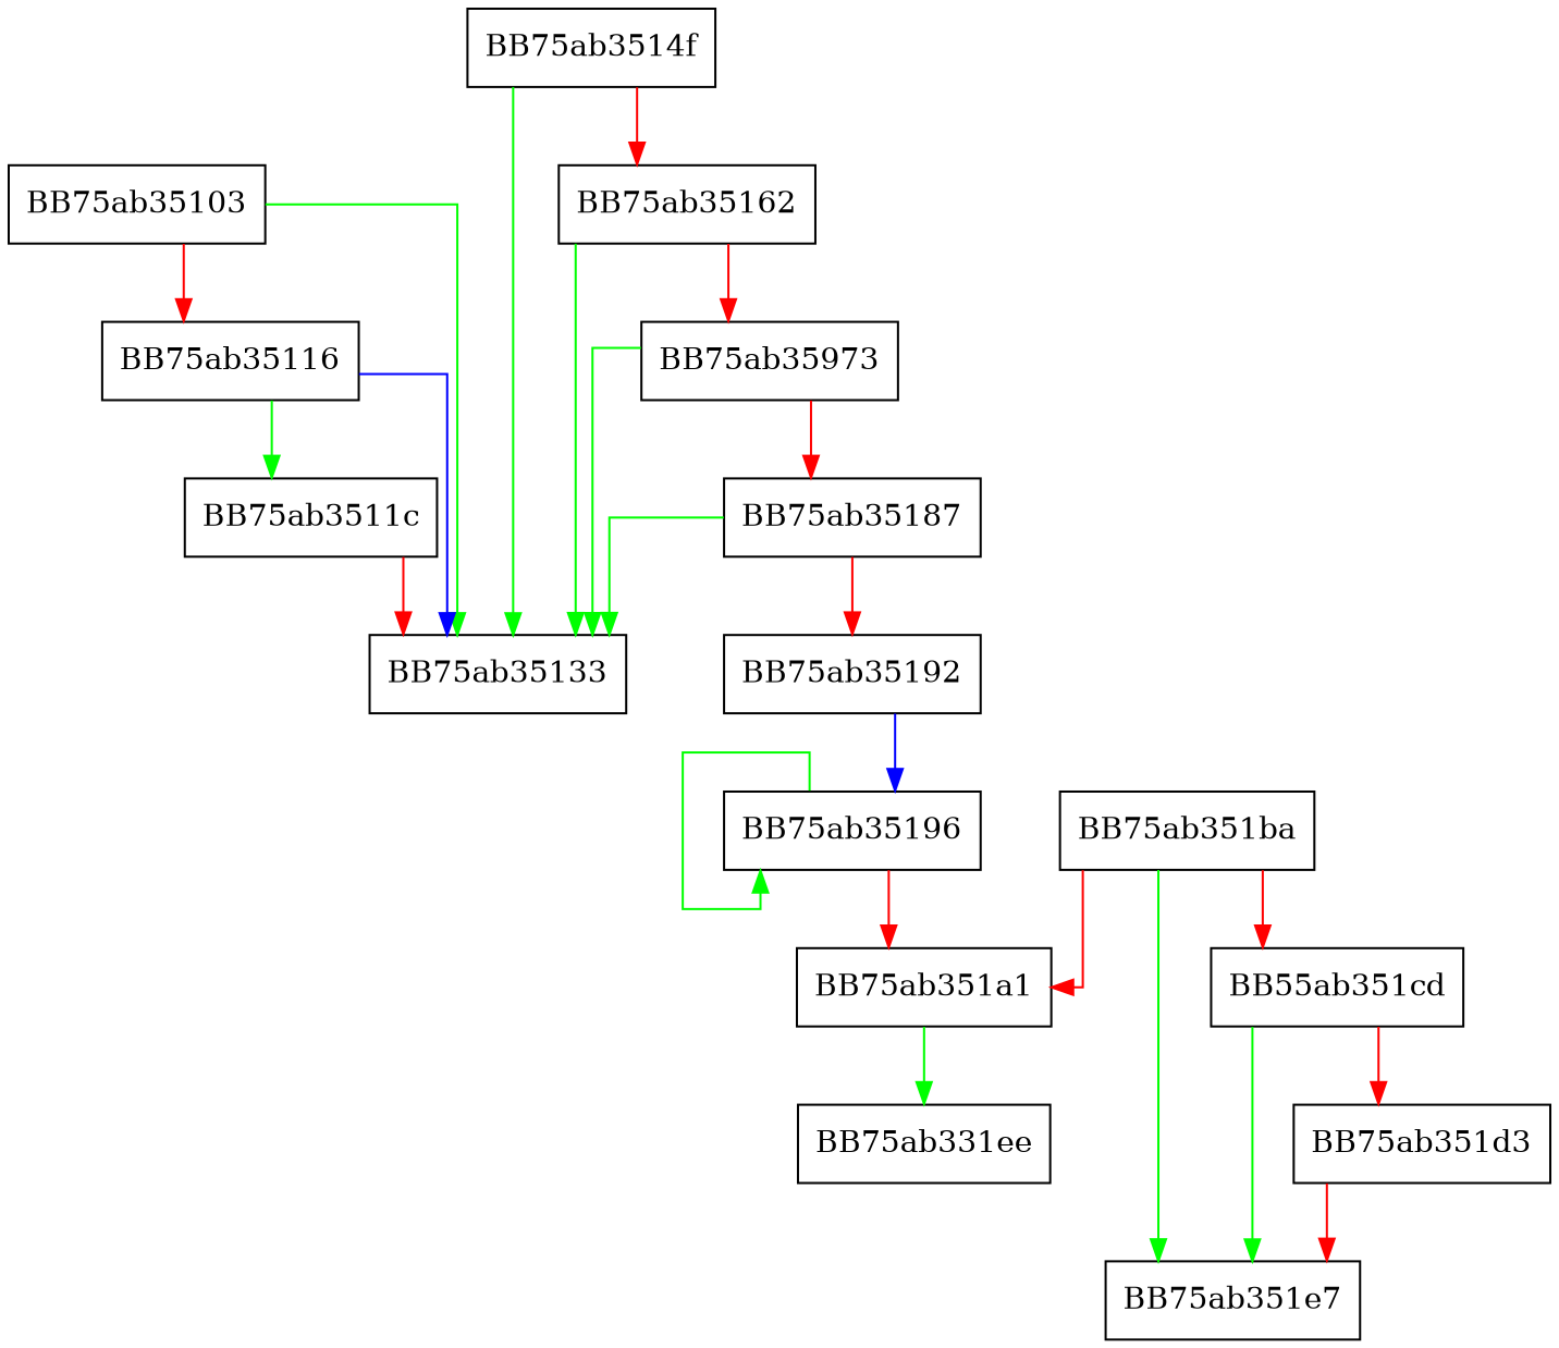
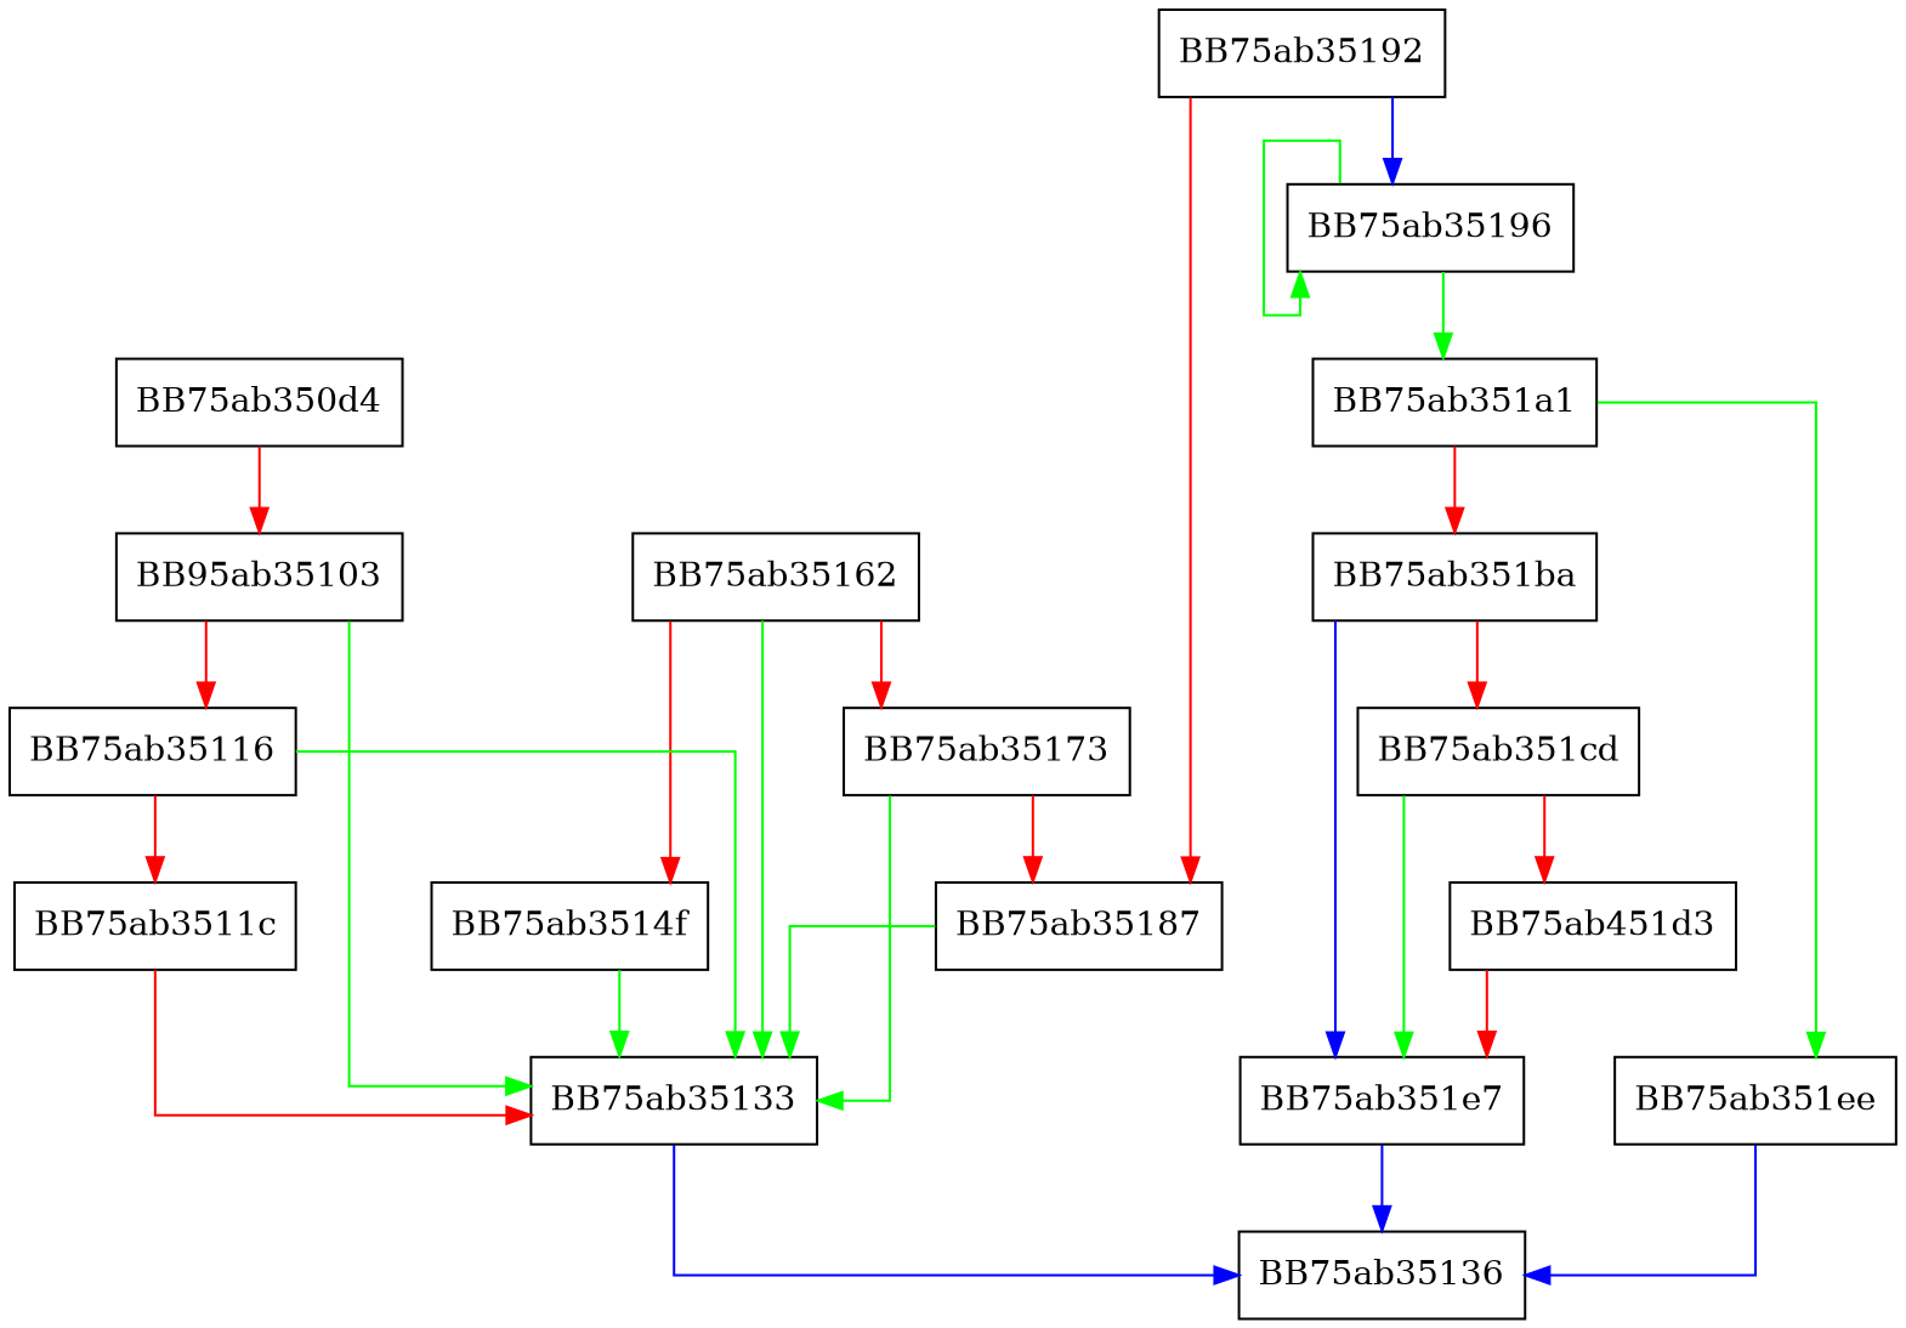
  digraph {
    splines=ortho
    node [shape=box]
    edge [color=red]
-   BB75ab35103
+   BB75ab350d4
+   BB75ab35103 [label=BB95ab35103]
    BB75ab3514f
    BB75ab35133
    BB75ab35162
    BB75ab35116
-   BB75ab35173 [label=BB75ab35973]
+   BB75ab35136
+   BB75ab35173
    BB75ab3511c
    BB75ab35187
    BB75ab35192
    BB75ab35196
    BB75ab351a1
-   BB75ab351ee [label=BB75ab331ee]
+   BB75ab351ee
    BB75ab351ba
    BB75ab351e7
-   BB75ab351cd [label=BB55ab351cd]
-   BB75ab351d3
+   BB75ab351cd
+   BB75ab351d3 [label=BB75ab451d3]
+   BB75ab350d4 -> BB75ab35103
    BB75ab35103 -> BB75ab35133 [color=green]
    BB75ab35103 -> BB75ab35116
    BB75ab3514f -> BB75ab35133 [color=green]
-   BB75ab3514f -> BB75ab35162
+   BB75ab35162 -> BB75ab3514f
+   BB75ab35133 -> BB75ab35136 [color=blue]
    BB75ab35162 -> BB75ab35133 [color=green]
    BB75ab35162 -> BB75ab35173
-   BB75ab35116 -> BB75ab35133 [color=blue]
-   BB75ab35116 -> BB75ab3511c [color=green]
+   BB75ab35116 -> BB75ab35133 [color=green]
+   BB75ab35116 -> BB75ab3511c
    BB75ab35173 -> BB75ab35133 [color=green]
    BB75ab35173 -> BB75ab35187
    BB75ab3511c -> BB75ab35133
    BB75ab35187 -> BB75ab35133 [color=green]
-   BB75ab35187 -> BB75ab35192
+   BB75ab35192 -> BB75ab35187
    BB75ab35192 -> BB75ab35196 [color=blue]
    BB75ab35196 -> BB75ab35196 [color=green]
-   BB75ab35196 -> BB75ab351a1
+   BB75ab35196 -> BB75ab351a1 [color=green]
    BB75ab351a1 -> BB75ab351ee [color=green]
-   BB75ab351ba -> BB75ab351a1
-   BB75ab351ba -> BB75ab351e7 [color=green]
+   BB75ab351a1 -> BB75ab351ba
+   BB75ab351ee -> BB75ab35136 [color=blue]
+   BB75ab351ba -> BB75ab351e7 [color=blue]
    BB75ab351ba -> BB75ab351cd
+   BB75ab351e7 -> BB75ab35136 [color=blue]
    BB75ab351cd -> BB75ab351e7 [color=green]
    BB75ab351cd -> BB75ab351d3
    BB75ab351d3 -> BB75ab351e7
  }
